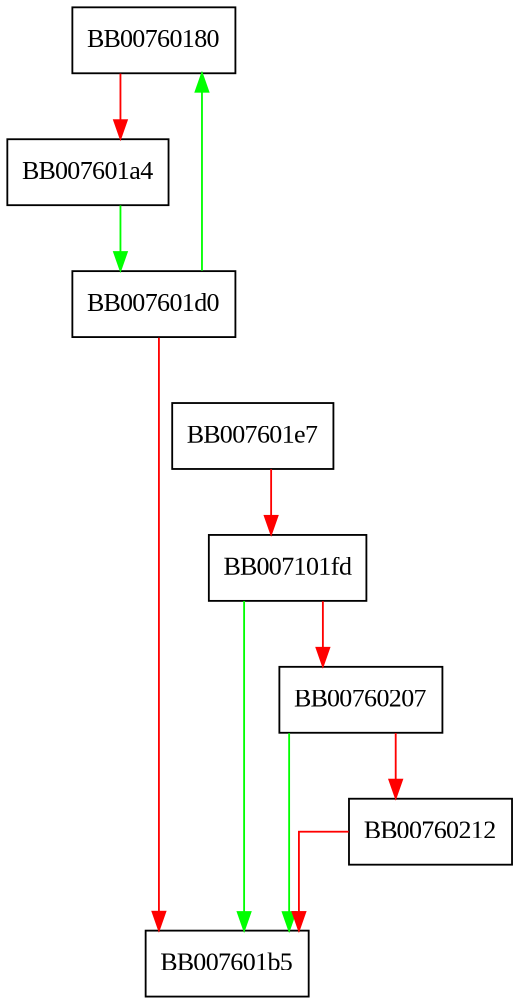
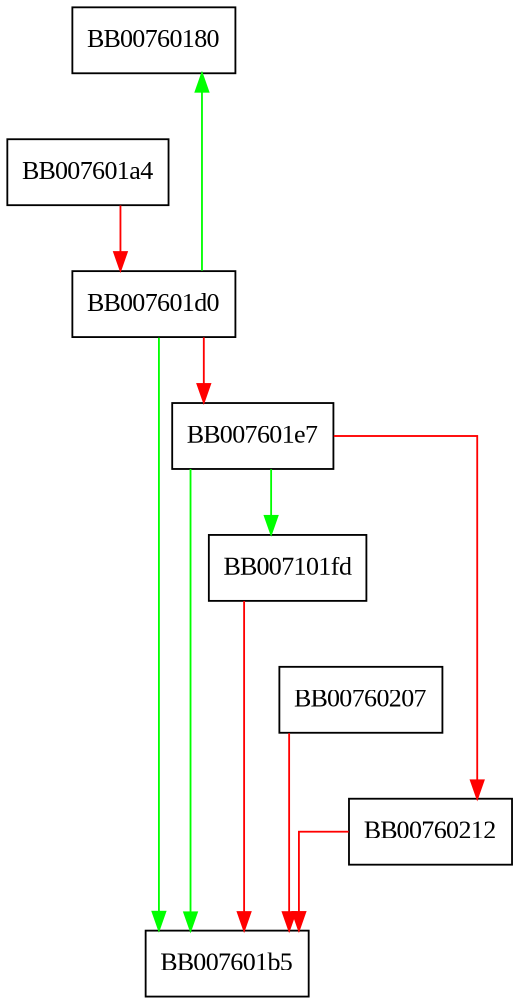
  digraph {
    fontname="Liberation Serif"
    splines=ortho
    node [fontname="Liberation Serif" shape=box]
    edge [color=red fontname="Liberation Serif"]
    BB00760180
    BB007601a4
    BB007601d0
    BB007601b5
    n5 [label=BB007601e7]
    n6 [label=BB007101fd]
    BB00760207
    BB00760212
-   BB00760180 -> BB007601a4
-   BB007601a4 -> BB007601d0 [color=green]
+   BB007601a4 -> BB007601d0
    BB007601d0 -> BB00760180 [color=green]
-   BB007601d0 -> BB007601b5
-   n5 -> n6
-   n6 -> BB007601b5 [color=green]
-   n6 -> BB00760207
-   BB00760207 -> BB007601b5 [color=green]
-   BB00760207 -> BB00760212
+   BB007601d0 -> BB007601b5 [color=green]
+   BB007601d0 -> n5
+   n5 -> BB007601b5 [color=green]
+   n5 -> n6 [color=green]
+   n6 -> BB007601b5
+   BB00760207 -> BB007601b5
+   n5 -> BB00760212
    BB00760212 -> BB007601b5
  }
